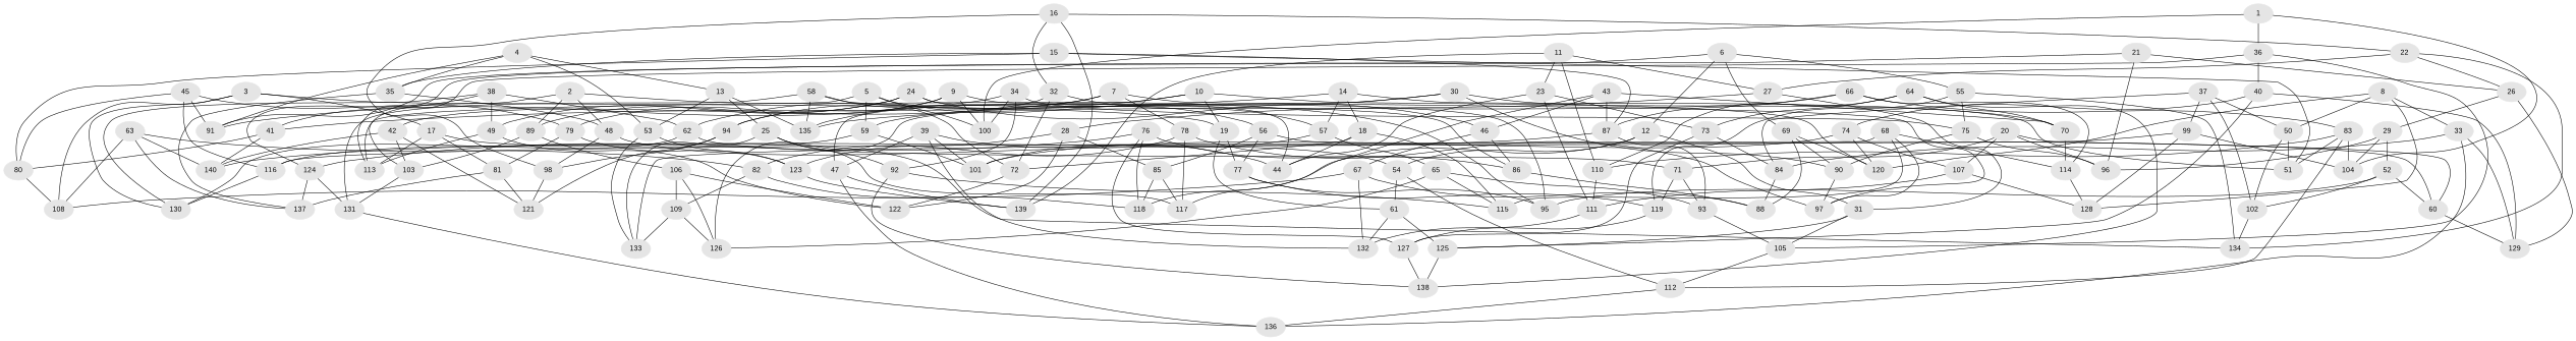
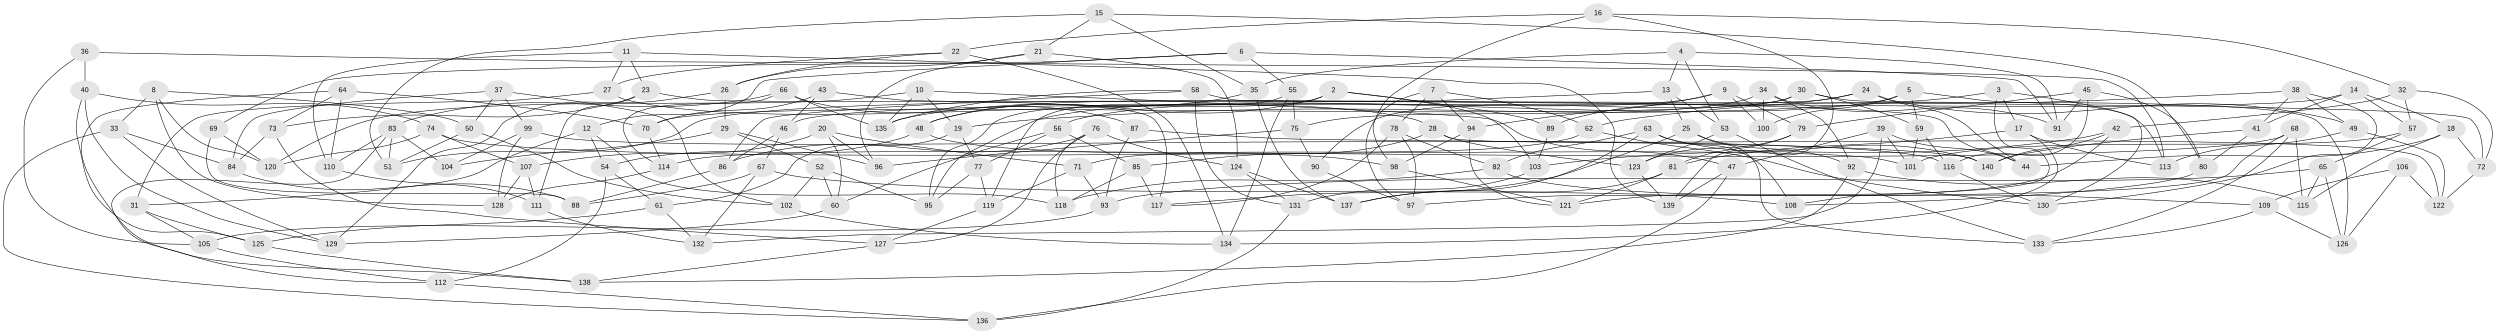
  graph {
    fontname="Liberation Sans"
    node [color=gray90 fontname="Liberation Sans" style=filled]
    edge [fontname="Liberation Sans"]
-   1
    36
    100
    104
    113
    105
    40
    2
    48
    89
    95
    103
    54
    98
    106
    131
    3
    17
    19
    108
    130
    81
    134
    61
    77
    4
    13
    35
    53
    91
    135
    25
    137
    133
    123
    5
    56
    59
    60
    85
    101
    116
    6
    12
    55
    69
    31
    118
    75
    119
    120
    90
    88
    7
    62
    78
    94
    97
    71
    117
    82
    121
    8
    33
    50
    128
    129
    84
    136
    51
    102
    9
    79
    10
    47
    139
    11
    23
    27
    110
    44
    73
    111
    28
    125
    112
    92
    14
    18
    41
    57
    72
    115
    80
    140
    65
    15
    21
    96
    26
    124
    16
    22
    32
    42
    122
    132
    20
    107
    93
    29
    127
    24
    46
    49
    67
    86
    138
    52
    30
    70
    126
    114
    34
    74
    37
    99
    38
    39
    43
    87
    45
    58
    63
    109
    64
    66
    83
    68
    76
-   1 -- 36
-   1 -- 100
-   1 -- 104
    36 -- 113
    36 -- 105
    36 -- 40
    105 -- 112
    40 -- 129
    40 -- 125
    40 -- 74
    2 -- 48
    2 -- 89
    2 -- 95
    2 -- 103
    48 -- 54
    48 -- 98
    89 -- 103
-   89 -- 106
    103 -- 131
    54 -- 61
    54 -- 112
    98 -- 121
    106 -- 122
    106 -- 126
    106 -- 109
    131 -- 136
    3 -- 17
    3 -- 19
    3 -- 108
    3 -- 130
    17 -- 113
    17 -- 81
    17 -- 134
    19 -- 61
    19 -- 77
    81 -- 137
    81 -- 121
    61 -- 125
    61 -- 132
    77 -- 95
    77 -- 119
    4 -- 13
    4 -- 35
    4 -- 53
    4 -- 91
    13 -- 53
    13 -- 135
    13 -- 25
    35 -- 48
    35 -- 137
    53 -- 133
    53 -- 123
    25 -- 133
    25 -- 117
    25 -- 92
    123 -- 139
    5 -- 100
    5 -- 113
    5 -- 56
    5 -- 59
    56 -- 77
    56 -- 60
    56 -- 85
    59 -- 101
    59 -- 116
    60 -- 129
    85 -- 118
    85 -- 117
    116 -- 130
    6 -- 91
    6 -- 12
    6 -- 55
    6 -- 69
    12 -- 54
    12 -- 31
    12 -- 118
    55 -- 134
    55 -- 75
    55 -- 119
    69 -- 120
-   69 -- 90
    69 -- 88
    31 -- 105
    31 -- 125
    75 -- 90
    75 -- 96
    119 -- 127
    90 -- 97
    7 -- 62
    7 -- 78
    7 -- 94
    7 -- 97
    62 -- 130
    62 -- 71
    78 -- 97
    78 -- 117
    78 -- 82
    94 -- 98
    94 -- 121
    71 -- 119
    71 -- 93
    82 -- 118
    82 -- 109
    8 -- 120
    8 -- 33
    8 -- 50
    8 -- 128
    33 -- 129
    33 -- 84
    33 -- 136
    50 -- 51
    50 -- 102
    84 -- 88
    102 -- 134
    9 -- 100
    9 -- 95
    9 -- 94
    9 -- 79
    79 -- 81
    79 -- 123
    10 -- 19
    10 -- 135
    10 -- 120
    10 -- 47
    47 -- 136
    47 -- 139
    11 -- 139
    11 -- 23
    11 -- 27
    11 -- 110
    23 -- 44
    23 -- 73
    23 -- 111
    27 -- 31
    27 -- 28
    110 -- 111
    73 -- 84
    73 -- 127
    111 -- 132
    28 -- 123
    28 -- 85
    28 -- 122
    125 -- 138
    112 -- 136
    92 -- 115
    92 -- 138
    14 -- 51
    14 -- 18
    14 -- 41
    14 -- 57
    18 -- 44
    18 -- 72
    18 -- 115
    41 -- 80
    41 -- 140
    57 -- 101
    57 -- 65
    72 -- 122
    80 -- 108
    65 -- 115
    65 -- 93
    65 -- 126
    15 -- 35
    15 -- 51
    15 -- 80
-   15 -- 87
+   15 -- 21
    21 -- 96
    21 -- 26
    21 -- 124
    26 -- 129
    26 -- 29
    124 -- 131
    124 -- 137
    16 -- 98
    16 -- 139
    16 -- 22
    16 -- 32
    22 -- 134
    22 -- 27
    22 -- 26
    32 -- 57
    32 -- 72
    32 -- 42
    42 -- 103
    42 -- 121
    42 -- 140
    20 -- 60
    20 -- 71
    20 -- 96
    20 -- 107
    107 -- 128
    107 -- 111
    93 -- 105
    29 -- 104
    29 -- 96
    29 -- 52
    127 -- 138
    24 -- 89
    24 -- 44
    24 -- 46
    24 -- 49
    46 -- 67
    46 -- 86
    49 -- 113
    49 -- 122
    67 -- 108
    67 -- 88
    67 -- 132
    86 -- 88
    52 -- 95
    52 -- 60
    52 -- 102
    30 -- 59
    30 -- 90
    30 -- 70
    30 -- 126
    70 -- 114
    114 -- 128
    34 -- 100
    34 -- 91
    34 -- 75
    34 -- 92
    74 -- 101
    74 -- 120
    74 -- 107
    37 -- 50
    37 -- 84
    37 -- 102
    37 -- 99
    99 -- 104
    99 -- 116
    99 -- 128
    38 -- 130
    38 -- 62
    38 -- 41
    38 -- 49
    39 -- 101
    39 -- 47
    39 -- 44
    39 -- 132
    43 -- 117
    43 -- 46
    43 -- 70
-   43 -- 87
    87 -- 140
    87 -- 93
    45 -- 91
    45 -- 116
    45 -- 79
    45 -- 80
    58 -- 131
    58 -- 135
    58 -- 72
    58 -- 86
    63 -- 108
    63 -- 137
    63 -- 82
    63 -- 140
    109 -- 133
    109 -- 126
    64 -- 110
    64 -- 73
    64 -- 138
    64 -- 70
    66 -- 135
    66 -- 114
    66 -- 87
    66 -- 83
    83 -- 104
    83 -- 51
    83 -- 110
    83 -- 112
    68 -- 133
    68 -- 97
    68 -- 115
    68 -- 114
    76 -- 118
    76 -- 124
    76 -- 127
    76 -- 86
  }
